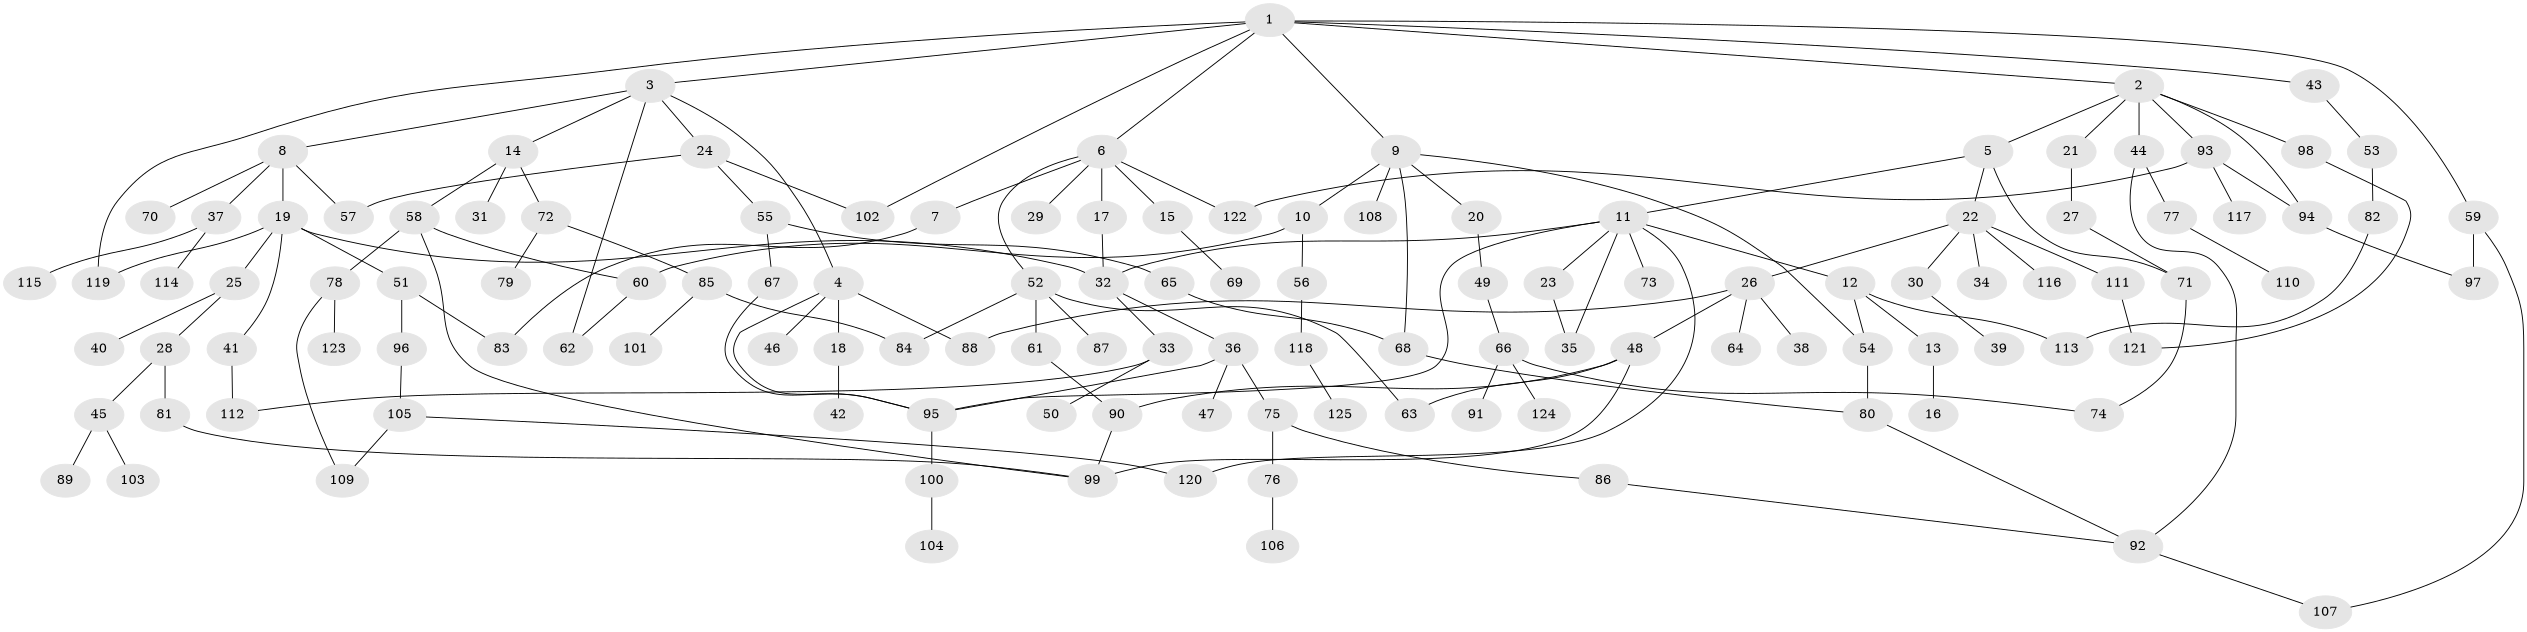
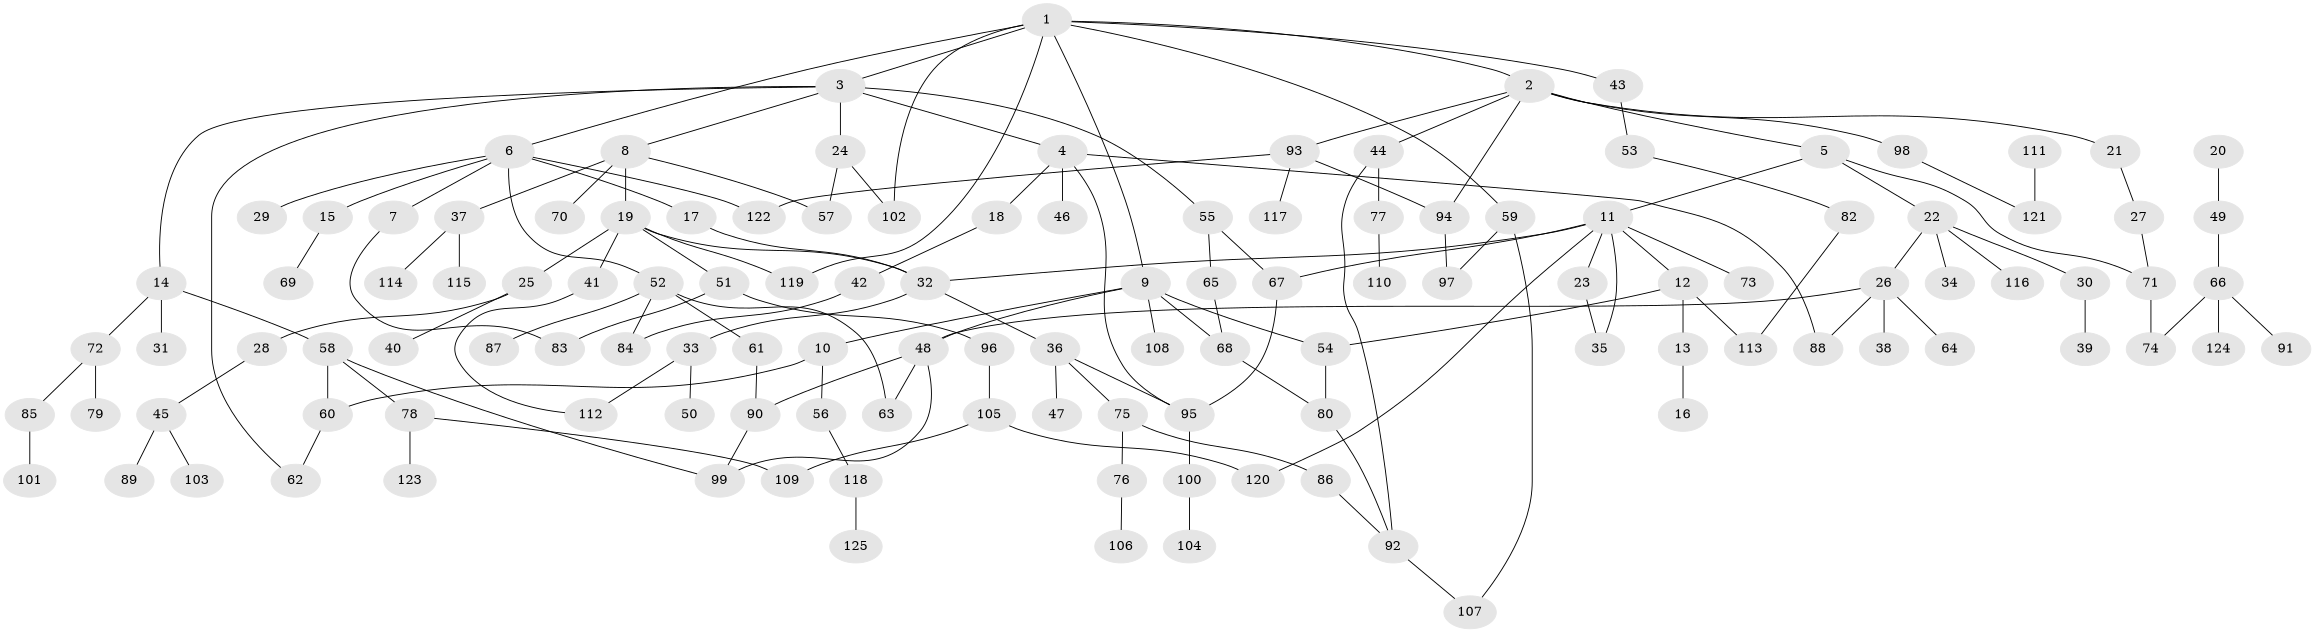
  graph {
    node [color=gray90 style=filled]
    1
    2
    3
    6
    9
    43
    59
    102
    119
    5
    21
    44
    93
    94
    98
    4
    8
    14
    24
    55
    62
    7
    15
    17
    29
    52
    122
    10
    20
    54
    68
    108
    53
    97
    107
    11
    22
    71
    27
    77
    92
    117
    121
    18
    46
    88
    95
    19
    37
    57
    70
    31
    58
    72
    65
    67
    42
    100
    12
    23
    32
    35
    73
    120
    26
    30
    34
    111
    116
    74
    83
    69
    84
    63
    61
    87
    25
    41
    51
    114
    115
    56
    60
    49
    80
    118
    13
    113
    33
    36
    16
    99
    78
    79
    85
    28
    40
    112
    96
    66
    38
    48
    64
    39
    45
-   81
    90
    89
    103
    50
    47
    75
    82
    110
    76
    86
    91
    124
    105
    125
    109
    123
    101
    106
    104
    1 -- 2
    1 -- 3
    1 -- 6
    1 -- 9
    1 -- 43
    1 -- 59
    1 -- 102
    1 -- 119
    2 -- 5
    2 -- 21
    2 -- 44
    2 -- 93
    2 -- 94
    2 -- 98
    3 -- 4
    3 -- 8
    3 -- 14
    3 -- 24
-   24 -- 55
+   3 -- 55
    3 -- 62
    6 -- 7
    6 -- 15
    6 -- 17
    6 -- 29
    6 -- 52
    6 -- 122
    9 -- 10
-   9 -- 20
+   9 -- 48
    9 -- 54
    9 -- 68
    9 -- 108
    43 -- 53
    59 -- 97
    59 -- 107
    5 -- 11
    5 -- 22
    5 -- 71
    21 -- 27
    44 -- 77
    44 -- 92
    93 -- 94
    93 -- 122
    93 -- 117
    94 -- 97
    98 -- 121
    4 -- 18
    4 -- 46
    4 -- 88
    4 -- 95
    8 -- 19
    8 -- 37
    8 -- 57
    8 -- 70
    14 -- 31
    14 -- 58
    14 -- 72
    24 -- 102
    24 -- 57
    55 -- 65
    55 -- 67
    7 -- 83
    15 -- 69
    17 -- 32
    52 -- 84
    52 -- 63
    52 -- 61
    52 -- 87
    10 -- 56
    10 -- 60
    20 -- 49
    54 -- 80
    68 -- 80
    53 -- 82
-   11 -- 95
+   11 -- 67
    11 -- 12
    11 -- 23
    11 -- 32
    11 -- 35
    11 -- 73
    11 -- 120
    22 -- 26
    22 -- 30
    22 -- 34
-   22 -- 111
    22 -- 116
    71 -- 74
    27 -- 71
    77 -- 110
    92 -- 107
    18 -- 42
    95 -- 100
    19 -- 119
    19 -- 32
    19 -- 25
    19 -- 41
    19 -- 51
    37 -- 114
    37 -- 115
    58 -- 60
    58 -- 99
    58 -- 78
    72 -- 79
    72 -- 85
    65 -- 68
    67 -- 95
-   85 -- 84
+   42 -- 84
    100 -- 104
    12 -- 54
    12 -- 13
    12 -- 113
    23 -- 35
    32 -- 33
    32 -- 36
    26 -- 88
    26 -- 38
    26 -- 48
    26 -- 64
    30 -- 39
    111 -- 121
    61 -- 90
    25 -- 28
    25 -- 40
    41 -- 112
    51 -- 83
    51 -- 96
    56 -- 118
    60 -- 62
    49 -- 66
    80 -- 92
    118 -- 125
    13 -- 16
    33 -- 112
    33 -- 50
    36 -- 95
    36 -- 47
    36 -- 75
    78 -- 109
    78 -- 123
    85 -- 101
    28 -- 45
-   28 -- 81
    96 -- 105
    66 -- 74
    66 -- 91
    66 -- 124
    48 -- 63
    48 -- 99
    48 -- 90
    45 -- 89
    45 -- 103
-   81 -- 99
    90 -- 99
    75 -- 76
    75 -- 86
    82 -- 113
    76 -- 106
    86 -- 92
    105 -- 120
    105 -- 109
  }
